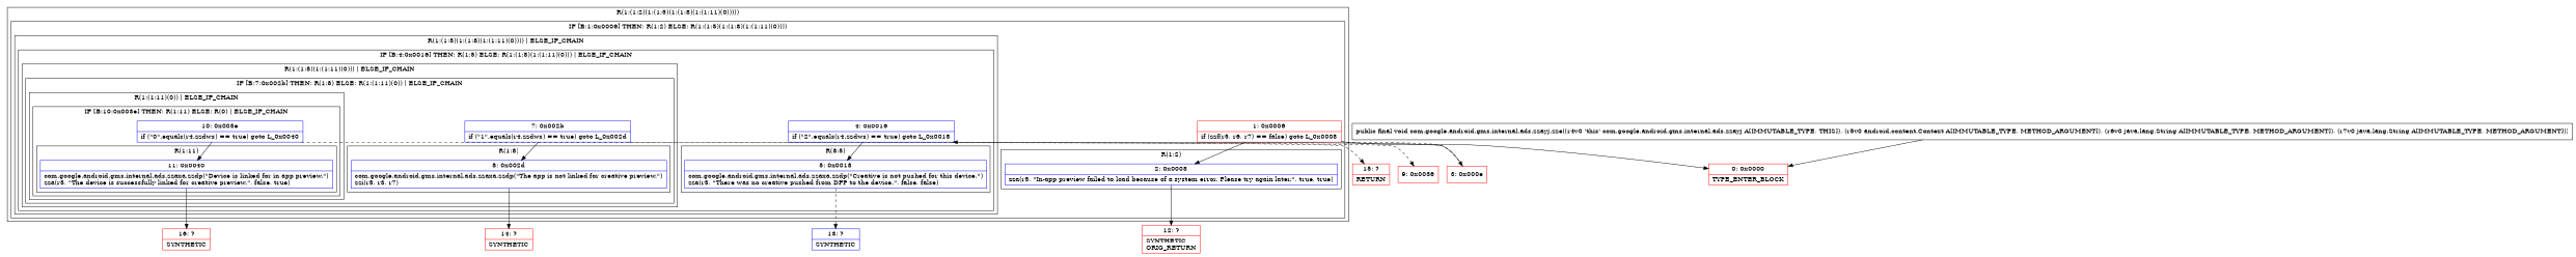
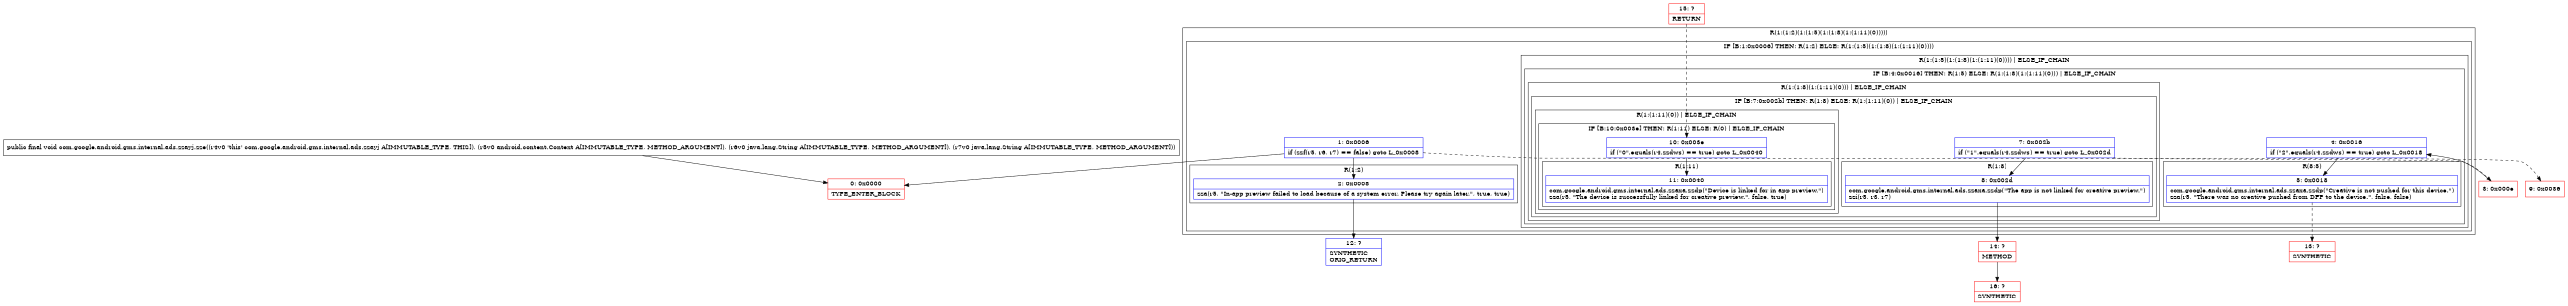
  digraph {
    node [color=blue shape=record]
    n1 [label="{2\:\ 0x0008|zza(r5, \"In\-app preview failed to load because of a system error. Please try again later.\", true, true)\l}"]
    n2 [label="{5\:\ 0x0018|com.google.android.gms.internal.ads.zzaxa.zzdp(\"Creative is not pushed for this device.\")\lzza(r5, \"There was no creative pushed from DFP to the device.\", false, false)\l}"]
    n3 [label="{8\:\ 0x002d|com.google.android.gms.internal.ads.zzaxa.zzdp(\"The app is not linked for creative preview.\")\lzzi(r5, r3, r7)\l}"]
    n4 [label="{11\:\ 0x0040|com.google.android.gms.internal.ads.zzaxa.zzdp(\"Device is linked for in app preview.\")\lzza(r5, \"The device is successfully linked for creative preview.\", false, true)\l}"]
    n5 [label="{10\:\ 0x003e|if (\"0\".equals(r4.zzdws) == true) goto L_0x0040\l}"]
    n6 [label="{7\:\ 0x002b|if (\"1\".equals(r4.zzdws) == true) goto L_0x002d\l}"]
    n7 [label="{4\:\ 0x0016|if (\"2\".equals(r4.zzdws) == true) goto L_0x0018\l}"]
-   n8 [color=red label="{1\:\ 0x0006|if (zzf(r5, r6, r7) == false) goto L_0x0008\l}"]
-   n9 [color=red label="{12\:\ ?|SYNTHETIC\lORIG_RETURN\l}"]
-   n10 [label="{13\:\ ?|SYNTHETIC\l}"]
-   n11 [color=red label="{14\:\ ?|SYNTHETIC\l}"]
+   n8 [label="{1\:\ 0x0006|if (zzf(r5, r6, r7) == false) goto L_0x0008\l}"]
+   n9 [label="{12\:\ ?|SYNTHETIC\lORIG_RETURN\l}"]
+   n10 [color=red label="{13\:\ ?|SYNTHETIC\l}"]
+   n11 [color=red label="{14\:\ ?|METHOD\l}"]
    n12 [color=red label="{16\:\ ?|SYNTHETIC\l}"]
    n13 [color=red label="{15\:\ ?|RETURN\l}"]
    n14 [color=red label="{9\:\ 0x0036}"]
    n15 [color=red label="{3\:\ 0x000e}"]
    n16 [color=red label="{0\:\ 0x0000|TYPE_ENTER_BLOCK\l}"]
    n17 [label="{public final void com.google.android.gms.internal.ads.zzayj.zze((r4v0 'this' com.google.android.gms.internal.ads.zzayj A[IMMUTABLE_TYPE, THIS]), (r5v0 android.content.Context A[IMMUTABLE_TYPE, METHOD_ARGUMENT]), (r6v0 java.lang.String A[IMMUTABLE_TYPE, METHOD_ARGUMENT]), (r7v0 java.lang.String A[IMMUTABLE_TYPE, METHOD_ARGUMENT])) }" color=""]
    subgraph cluster_1 {
      label="R(1:(1:2)(1:(1:5)(1:(1:8)(1:(1:11)(0)))))"
      subgraph cluster_2 {
        label="IF [B:1:0x0006] THEN: R(1:2) ELSE: R(1:(1:5)(1:(1:8)(1:(1:11)(0))))"
        n8
        subgraph cluster_3 {
          label="R(1:2)"
          n1
        }
        subgraph cluster_4 {
          label="R(1:(1:5)(1:(1:8)(1:(1:11)(0)))) | ELSE_IF_CHAIN\l"
          subgraph cluster_5 {
            label="IF [B:4:0x0016] THEN: R(1:5) ELSE: R(1:(1:8)(1:(1:11)(0))) | ELSE_IF_CHAIN\l"
            n7
            subgraph cluster_6 {
              label="R(8:5)"
              n2
            }
            subgraph cluster_7 {
              label="R(1:(1:8)(1:(1:11)(0))) | ELSE_IF_CHAIN\l"
              subgraph cluster_8 {
                label="IF [B:7:0x002b] THEN: R(1:8) ELSE: R(1:(1:11)(0)) | ELSE_IF_CHAIN\l"
                n6
                subgraph cluster_9 {
                  label="R(1:8)"
                  n3
                }
                subgraph cluster_10 {
                  label="R(1:(1:11)(0)) | ELSE_IF_CHAIN\l"
                  subgraph cluster_11 {
                    label="IF [B:10:0x003e] THEN: R(1:11) ELSE: R(0) | ELSE_IF_CHAIN\l"
                    n5
                    subgraph cluster_12 {
                      label="R(1:11)"
                      n4
                    }
                    subgraph cluster_13 {
                      label="R(0)"
                    }
                  }
                }
              }
            }
          }
        }
      }
    }
    n1 -> n9
    n2 -> n10 [style=dashed]
    n3 -> n11
-   n4 -> n12
+   n11 -> n12
    n5 -> n4
-   n5 -> n13 [style=dashed]
+   n13 -> n5 [style=dashed]
    n6 -> n3
    n6 -> n14 [style=dashed]
    n7 -> n2
    n8 -> n1
    n8 -> n15 [style=dashed]
    n8 -> n16
    n15 -> n7
    n17 -> n16
  }
